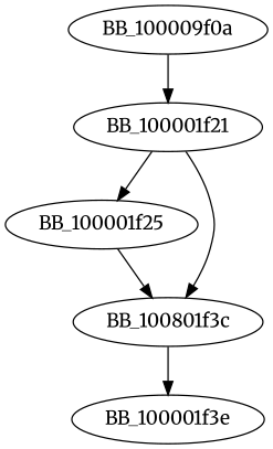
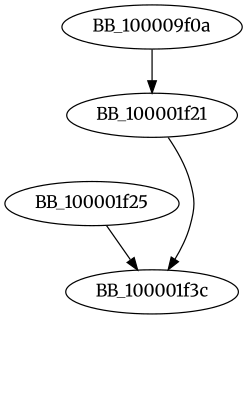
  digraph {
    fontname=Merriweather
    node [fontname=Merriweather]
    edge [fontname=Merriweather]
    n1 [label=BB_100009f0a]
    BB_100001f21
    BB_100001f25
-   BB_100001f3c [label=BB_100801f3c]
-   BB_100001f3e
+   BB_100001f3c
    n1 -> BB_100001f21
-   BB_100001f21 -> BB_100001f25
    BB_100001f21 -> BB_100001f3c
    BB_100001f25 -> BB_100001f3c
-   BB_100001f3c -> BB_100001f3e
  }
